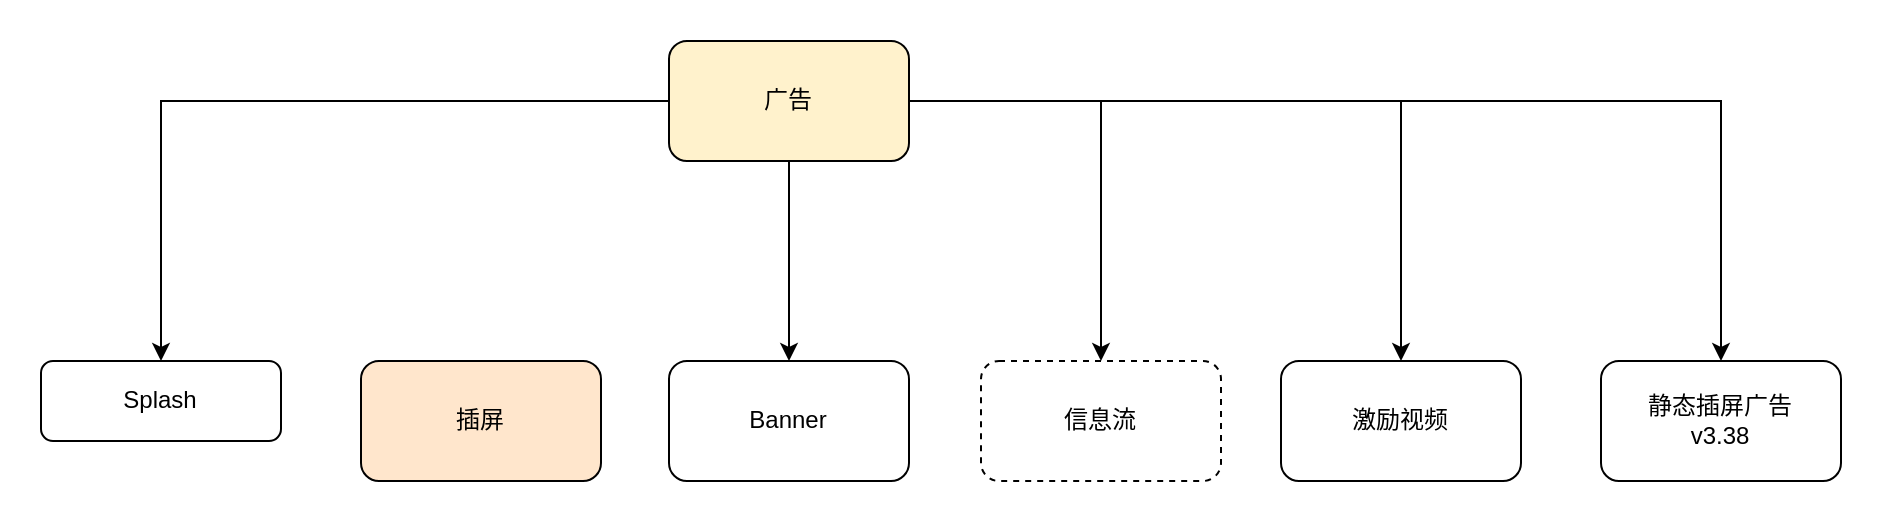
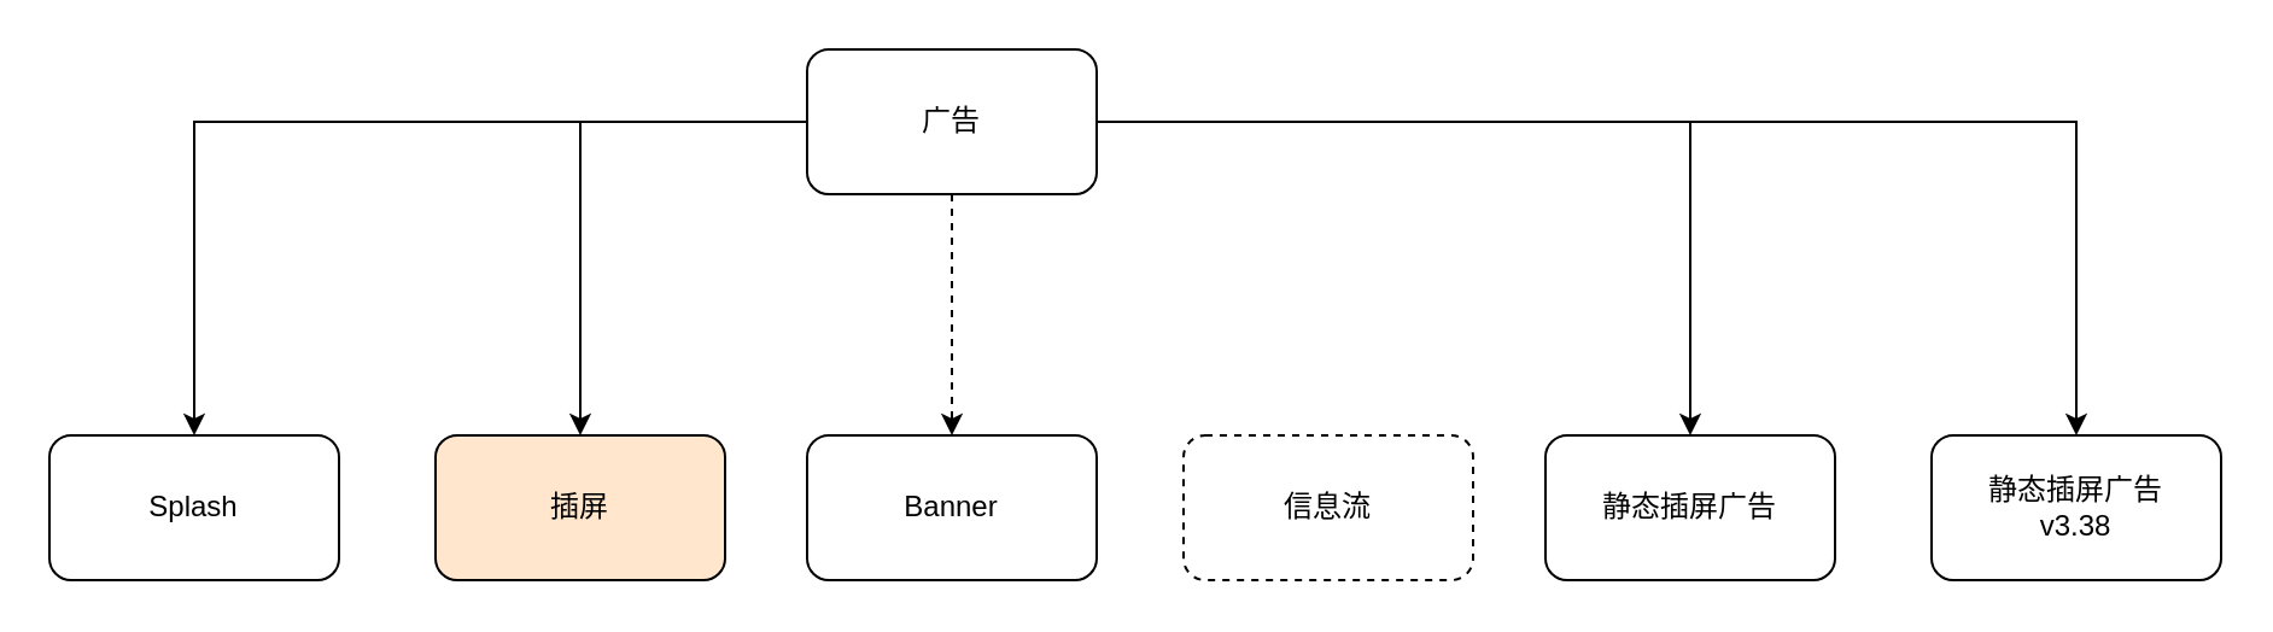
  <mxCell id="0" />
  <mxCell id="1" parent="0" />
  <mxCell id="2" value="" style="edgeStyle=orthogonalEdgeStyle;rounded=0;orthogonalLoop=1;jettySize=auto;html=1;" parent="1" source="8" target="9" edge="1"><mxGeometry relative="1" as="geometry" /></mxCell>
- <mxCell id="4" style="edgeStyle=orthogonalEdgeStyle;rounded=0;orthogonalLoop=1;jettySize=auto;html=1;exitX=0.5;exitY=1;exitDx=0;exitDy=0;entryX=0.5;entryY=0;entryDx=0;entryDy=0;" parent="1" source="8" target="11" edge="1"><mxGeometry relative="1" as="geometry" /></mxCell>
- <mxCell id="5" style="edgeStyle=orthogonalEdgeStyle;rounded=0;orthogonalLoop=1;jettySize=auto;html=1;entryX=0.5;entryY=0;entryDx=0;entryDy=0;" parent="1" source="8" target="12" edge="1"><mxGeometry relative="1" as="geometry" /></mxCell>
+ <mxCell id="3" style="edgeStyle=orthogonalEdgeStyle;rounded=0;orthogonalLoop=1;jettySize=auto;html=1;" parent="1" source="8" target="10" edge="1"><mxGeometry relative="1" as="geometry" /></mxCell>
+ <mxCell id="4" style="edgeStyle=orthogonalEdgeStyle;rounded=0;orthogonalLoop=1;jettySize=auto;html=1;exitX=0.5;exitY=1;exitDx=0;exitDy=0;entryX=0.5;entryY=0;entryDx=0;entryDy=0;dashed=1;" parent="1" source="8" target="11" edge="1"><mxGeometry relative="1" as="geometry" /></mxCell>
  <mxCell id="6" style="edgeStyle=orthogonalEdgeStyle;rounded=0;orthogonalLoop=1;jettySize=auto;html=1;entryX=0.5;entryY=0;entryDx=0;entryDy=0;" parent="1" source="8" target="13" edge="1"><mxGeometry relative="1" as="geometry" /></mxCell>
  <mxCell id="7" style="edgeStyle=orthogonalEdgeStyle;rounded=0;orthogonalLoop=1;jettySize=auto;html=1;entryX=0.5;entryY=0;entryDx=0;entryDy=0;" edge="1" parent="1" source="8" target="14"><mxGeometry relative="1" as="geometry"><mxPoint x="880" y="180" as="targetPoint" /></mxGeometry></mxCell>
- <mxCell id="8" value="广告" style="rounded=1;whiteSpace=wrap;html=1;fillColor=#fff2cc;" parent="1" vertex="1"><mxGeometry x="334" y="20" width="120" height="60" as="geometry" /></mxCell>
- <mxCell id="9" value="Splash" style="whiteSpace=wrap;html=1;rounded=1;" parent="1" vertex="1"><mxGeometry x="20" y="180" width="120" height="40" as="geometry" /></mxCell>
+ <mxCell id="8" value="广告" style="rounded=1;whiteSpace=wrap;html=1;" parent="1" vertex="1"><mxGeometry x="334" y="20" width="120" height="60" as="geometry" /></mxCell>
+ <mxCell id="9" value="Splash" style="whiteSpace=wrap;html=1;rounded=1;" parent="1" vertex="1"><mxGeometry x="20" y="180" width="120" height="60" as="geometry" /></mxCell>
  <mxCell id="10" value="插屏" style="whiteSpace=wrap;html=1;rounded=1;fillColor=#ffe6cc;" parent="1" vertex="1"><mxGeometry x="180" y="180" width="120" height="60" as="geometry" /></mxCell>
  <mxCell id="11" value="Banner" style="whiteSpace=wrap;html=1;rounded=1;" parent="1" vertex="1"><mxGeometry x="334" y="180" width="120" height="60" as="geometry" /></mxCell>
  <mxCell id="12" value="信息流" style="whiteSpace=wrap;html=1;rounded=1;dashed=1;" parent="1" vertex="1"><mxGeometry x="490" y="180" width="120" height="60" as="geometry" /></mxCell>
- <mxCell id="13" value="激励视频" style="whiteSpace=wrap;html=1;rounded=1;" parent="1" vertex="1"><mxGeometry x="640" y="180" width="120" height="60" as="geometry" /></mxCell>
+ <mxCell id="13" value="静态插屏广告" style="whiteSpace=wrap;html=1;rounded=1;" parent="1" vertex="1"><mxGeometry x="640" y="180" width="120" height="60" as="geometry" /></mxCell>
  <mxCell id="14" value="静态插屏广告&lt;div&gt;v3.38&lt;/div&gt;" style="whiteSpace=wrap;html=1;rounded=1;" vertex="1" parent="1"><mxGeometry x="800" y="180" width="120" height="60" as="geometry" /></mxCell>
